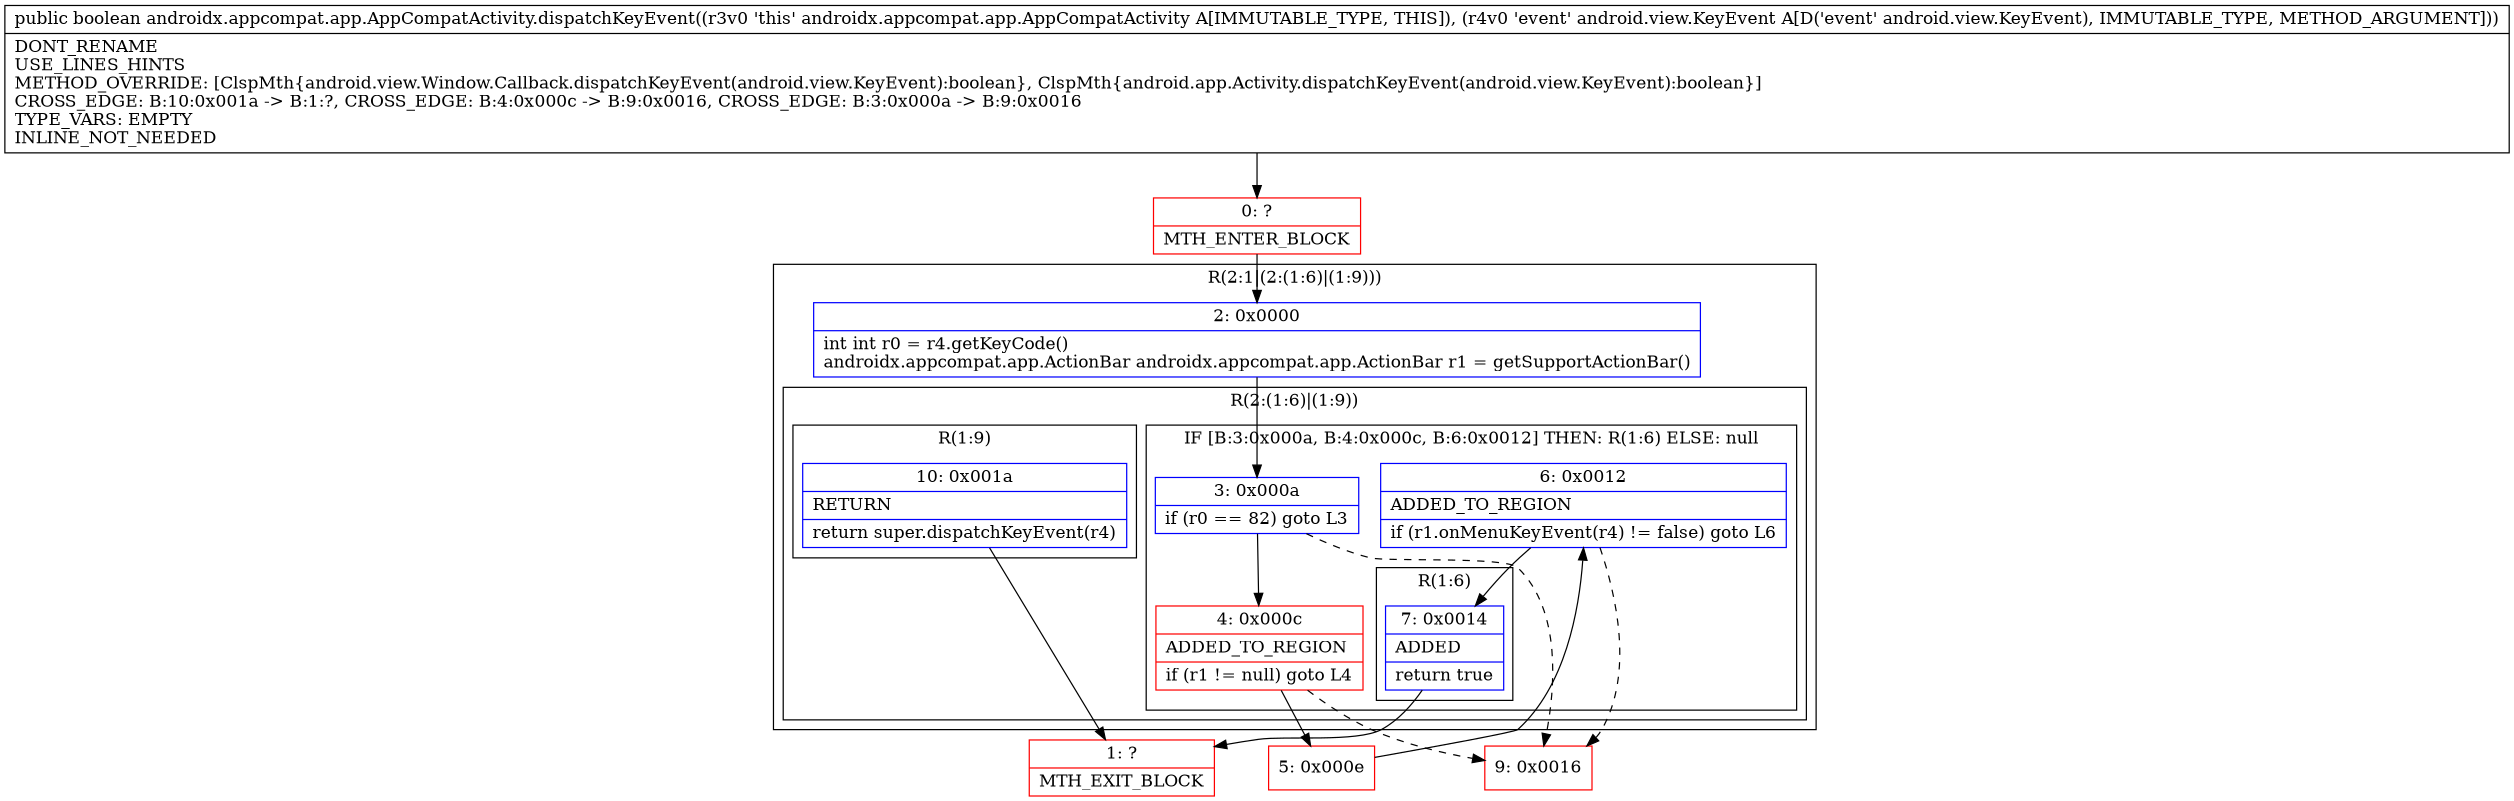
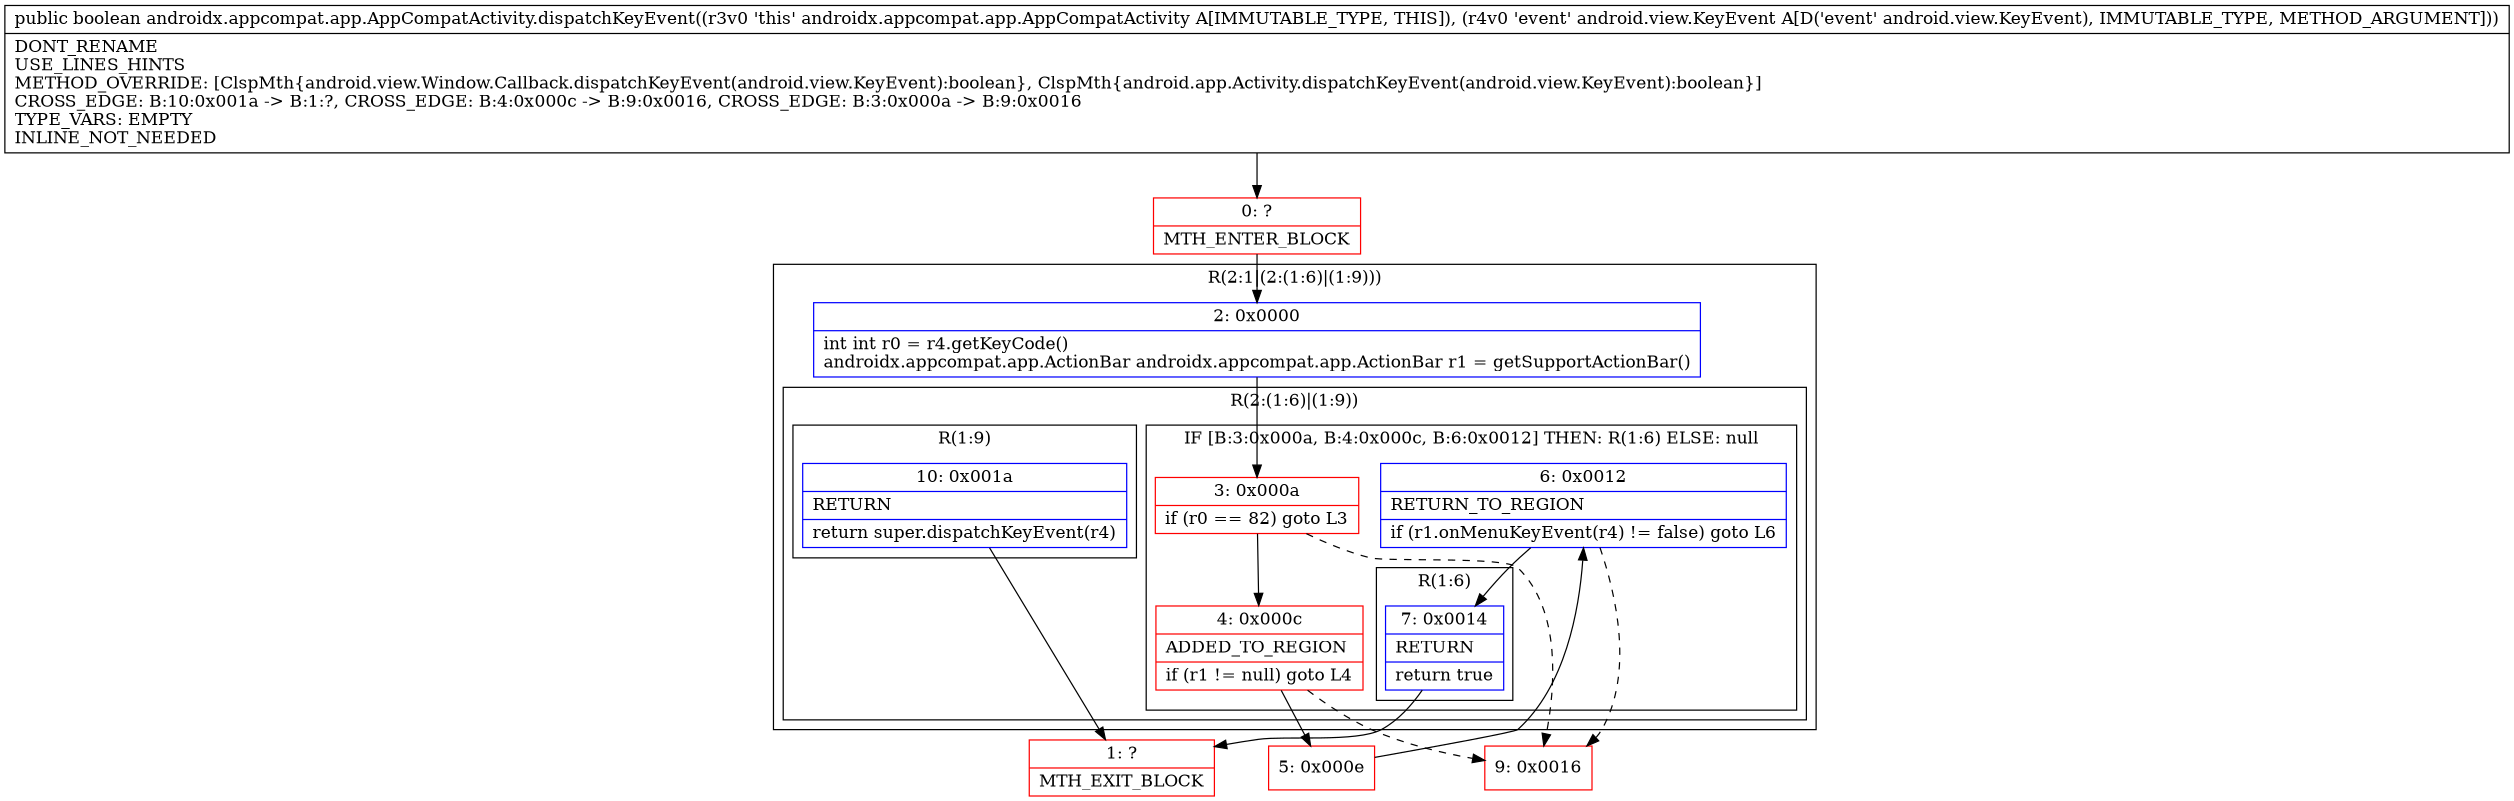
  digraph {
    fontname="DejaVu Serif"
    node [color=blue fontname="DejaVu Serif" shape=record]
    edge [fontname="DejaVu Serif"]
-   n1 [label="{7\:\ 0x0014|ADDED\l|return true\l}"]
-   n2 [label="{3\:\ 0x000a|if (r0 == 82) goto L3\l}"]
+   n1 [label="{7\:\ 0x0014|RETURN\l|return true\l}"]
+   n2 [color=red label="{3\:\ 0x000a|if (r0 == 82) goto L3\l}"]
    n3 [color=red label="{4\:\ 0x000c|ADDED_TO_REGION\l|if (r1 != null) goto L4\l}"]
-   n4 [label="{6\:\ 0x0012|ADDED_TO_REGION\l|if (r1.onMenuKeyEvent(r4) != false) goto L6\l}"]
+   n4 [label="{6\:\ 0x0012|RETURN_TO_REGION\l|if (r1.onMenuKeyEvent(r4) != false) goto L6\l}"]
    n5 [label="{10\:\ 0x001a|RETURN\l|return super.dispatchKeyEvent(r4)\l}"]
    n6 [label="{2\:\ 0x0000|int int r0 = r4.getKeyCode()\landroidx.appcompat.app.ActionBar androidx.appcompat.app.ActionBar r1 = getSupportActionBar()\l}"]
    n7 [color=red label="{1\:\ ?|MTH_EXIT_BLOCK\l}"]
    n8 [color=red label="{9\:\ 0x0016}"]
    n9 [color=red label="{5\:\ 0x000e}"]
    n10 [color=red label="{0\:\ ?|MTH_ENTER_BLOCK\l}"]
    n11 [label="{public boolean androidx.appcompat.app.AppCompatActivity.dispatchKeyEvent((r3v0 'this' androidx.appcompat.app.AppCompatActivity A[IMMUTABLE_TYPE, THIS]), (r4v0 'event' android.view.KeyEvent A[D('event' android.view.KeyEvent), IMMUTABLE_TYPE, METHOD_ARGUMENT]))  | DONT_RENAME\lUSE_LINES_HINTS\lMETHOD_OVERRIDE: [ClspMth\{android.view.Window.Callback.dispatchKeyEvent(android.view.KeyEvent):boolean\}, ClspMth\{android.app.Activity.dispatchKeyEvent(android.view.KeyEvent):boolean\}]\lCROSS_EDGE: B:10:0x001a \-\> B:1:?, CROSS_EDGE: B:4:0x000c \-\> B:9:0x0016, CROSS_EDGE: B:3:0x000a \-\> B:9:0x0016\lTYPE_VARS: EMPTY\lINLINE_NOT_NEEDED\l}" color=""]
    subgraph cluster_1 {
      label="R(2:1|(2:(1:6)|(1:9)))"
      n6
      subgraph cluster_2 {
        label="R(2:(1:6)|(1:9))"
        subgraph cluster_3 {
          label="IF [B:3:0x000a, B:4:0x000c, B:6:0x0012] THEN: R(1:6) ELSE: null"
          n2
          n3
          n4
          subgraph cluster_4 {
            label="R(1:6)"
            n1
          }
        }
        subgraph cluster_5 {
          label="R(1:9)"
          n5
        }
      }
    }
    n1 -> n7
    n2 -> n3
    n2 -> n8 [style=dashed]
    n3 -> n8 [style=dashed]
    n3 -> n9
    n4 -> n1
    n4 -> n8 [style=dashed]
    n5 -> n7
    n6 -> n2
    n9 -> n4
    n10 -> n6
    n11 -> n10
  }
